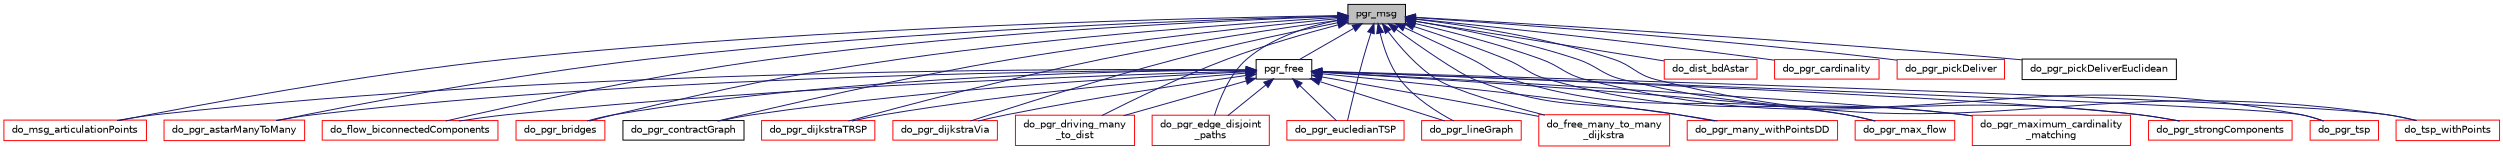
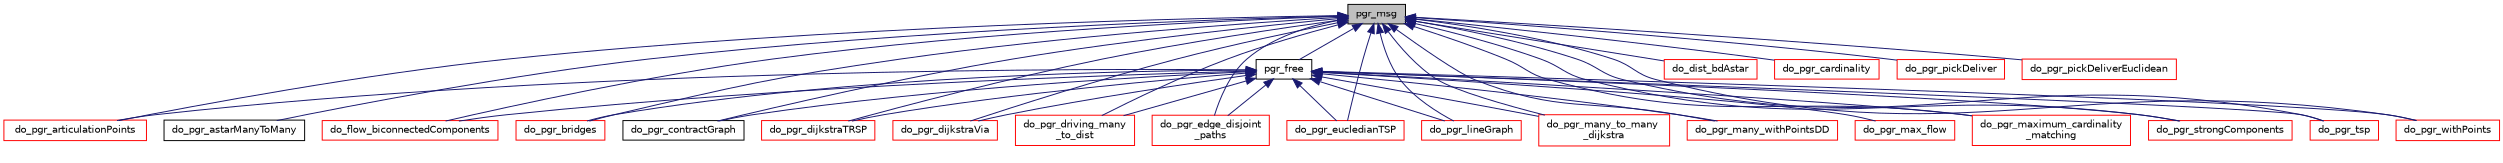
  digraph {
    rankdir=TB
    node [color=red fillcolor=white fontname=Helvetica fontsize=10 shape=record style=filled]
    edge [color=midnightblue dir=back fontname=Helvetica fontsize=10 labelfontname=Helvetica labelfontsize=10 style=solid]
    n1 [color=black fillcolor=grey75 fontcolor=black height=0.2 label=pgr_msg width=0.4]
-   n2 [height=0.2 label=do_msg_articulationPoints width=0.4]
-   n3 [height=0.2 label=do_pgr_astarManyToMany width=0.4]
+   n2 [height=0.2 label=do_pgr_articulationPoints width=0.4]
+   n3 [color=black height=0.2 label=do_pgr_astarManyToMany width=0.4]
    n4 [height=0.2 label=do_dist_bdAstar width=0.4]
    n5 [height=0.2 label=do_pgr_cardinality width=0.4]
    n6 [height=0.2 label=do_flow_biconnectedComponents width=0.4]
    n7 [height=0.2 label=do_pgr_bridges width=0.4]
    n8 [color=black height=0.2 label=do_pgr_contractGraph width=0.4]
    n9 [height=0.2 label=do_pgr_dijkstraTRSP width=0.4]
    n10 [height=0.2 label=do_pgr_dijkstraVia width=0.4]
    n11 [height=0.2 label="do_pgr_driving_many\l_to_dist" width=0.4]
    n12 [height=0.2 label="do_pgr_edge_disjoint\l_paths" width=0.4]
    n13 [height=0.2 label=do_pgr_eucledianTSP width=0.4]
    n14 [height=0.2 label=do_pgr_lineGraph width=0.4]
-   n15 [height=0.2 label="do_free_many_to_many\l_dijkstra" width=0.4]
+   n15 [height=0.2 label="do_pgr_many_to_many\l_dijkstra" width=0.4]
    n16 [height=0.2 label=do_pgr_many_withPointsDD width=0.4]
    n17 [height=0.2 label=do_pgr_max_flow width=0.4]
    n18 [height=0.2 label="do_pgr_maximum_cardinality\l_matching" width=0.4]
    n19 [height=0.2 label=do_pgr_pickDeliver width=0.4]
-   n20 [color=black height=0.2 label=do_pgr_pickDeliverEuclidean width=0.4]
+   n20 [height=0.2 label=do_pgr_pickDeliverEuclidean width=0.4]
    n21 [height=0.2 label=do_pgr_strongComponents width=0.4]
    n22 [height=0.2 label=do_pgr_tsp width=0.4]
-   n23 [height=0.2 label=do_tsp_withPoints width=0.4]
+   n23 [height=0.2 label=do_pgr_withPoints width=0.4]
    n24 [color=black height=0.2 label=pgr_free width=0.4]
    n1 -> n2
    n1 -> n3
    n1 -> n4
    n1 -> n5
    n1 -> n6
    n1 -> n7
    n1 -> n8
    n1 -> n9
    n1 -> n10
    n1 -> n11
    n1 -> n12
    n1 -> n13
    n1 -> n14
    n1 -> n15
    n1 -> n16
-   n1 -> n17
    n1 -> n18
    n1 -> n19
    n1 -> n20
    n1 -> n21
    n1 -> n22
    n1 -> n23
    n1 -> n24
    n24 -> n2
-   n24 -> n3
    n24 -> n6
    n24 -> n7
    n24 -> n8
    n24 -> n9
    n24 -> n10
    n24 -> n11
    n24 -> n12
    n24 -> n13
    n24 -> n14
    n24 -> n15
    n24 -> n16
    n24 -> n17
    n24 -> n18
    n24 -> n21
    n24 -> n22
    n24 -> n23
  }
